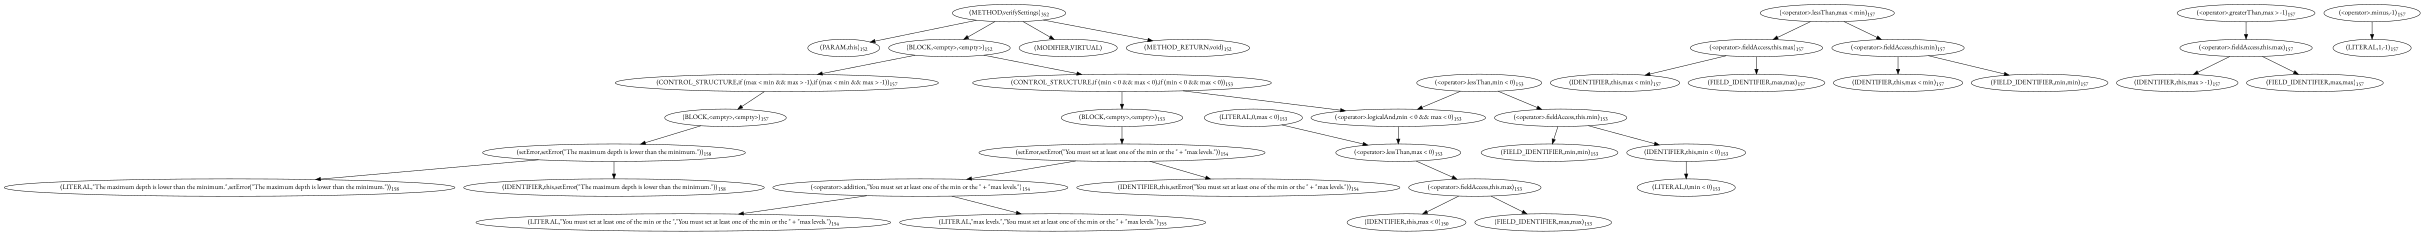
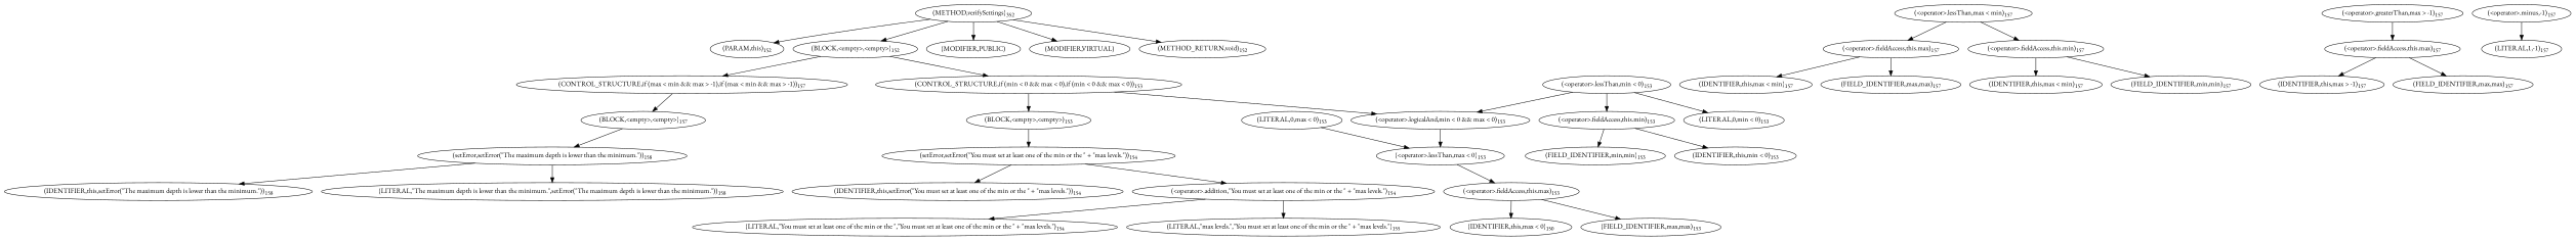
  digraph {
    fontname="EB Garamond"
    node [fontname="EB Garamond"]
    edge [fontname="EB Garamond"]
    n1 [label=<(METHOD,verifySettings)<SUB>352</SUB>>]
    n2 [label=<(PARAM,this)<SUB>152</SUB>>]
    n3 [label=<(BLOCK,&lt;empty&gt;,&lt;empty&gt;)<SUB>152</SUB>>]
+   n4 [label=<(MODIFIER,PUBLIC)>]
    n5 [label=<(MODIFIER,VIRTUAL)>]
    n6 [label=<(METHOD_RETURN,void)<SUB>152</SUB>>]
    n7 [label=<(CONTROL_STRUCTURE,if (min &lt; 0 &amp;&amp; max &lt; 0),if (min &lt; 0 &amp;&amp; max &lt; 0))<SUB>153</SUB>>]
    n8 [label=<(CONTROL_STRUCTURE,if (max &lt; min &amp;&amp; max &gt; -1),if (max &lt; min &amp;&amp; max &gt; -1))<SUB>157</SUB>>]
    n9 [label=<(&lt;operator&gt;.logicalAnd,min &lt; 0 &amp;&amp; max &lt; 0)<SUB>153</SUB>>]
    n10 [label=<(BLOCK,&lt;empty&gt;,&lt;empty&gt;)<SUB>153</SUB>>]
    n11 [label=<(BLOCK,&lt;empty&gt;,&lt;empty&gt;)<SUB>157</SUB>>]
    n12 [label=<(&lt;operator&gt;.lessThan,max &lt; 0)<SUB>153</SUB>>]
    n13 [label=<(setError,setError(&quot;You must set at least one of the min or the &quot; + &quot;max levels.&quot;))<SUB>154</SUB>>]
    n14 [label=<(&lt;operator&gt;.lessThan,min &lt; 0)<SUB>153</SUB>>]
    n15 [label=<(&lt;operator&gt;.fieldAccess,this.min)<SUB>153</SUB>>]
    n16 [label=<(LITERAL,0,min &lt; 0)<SUB>153</SUB>>]
    n17 [label=<(&lt;operator&gt;.fieldAccess,this.max)<SUB>153</SUB>>]
    n18 [label=<(IDENTIFIER,this,min &lt; 0)<SUB>153</SUB>>]
    n19 [label=<(FIELD_IDENTIFIER,min,min)<SUB>153</SUB>>]
    n20 [label=<(IDENTIFIER,this,max &lt; 0)<SUB>150</SUB>>]
    n21 [label=<(FIELD_IDENTIFIER,max,max)<SUB>153</SUB>>]
    n22 [label=<(LITERAL,0,max &lt; 0)<SUB>153</SUB>>]
    n23 [label=<(IDENTIFIER,this,setError(&quot;You must set at least one of the min or the &quot; + &quot;max levels.&quot;))<SUB>154</SUB>>]
    n24 [label=<(&lt;operator&gt;.addition,&quot;You must set at least one of the min or the &quot; + &quot;max levels.&quot;)<SUB>154</SUB>>]
    n25 [label=<(LITERAL,&quot;You must set at least one of the min or the &quot;,&quot;You must set at least one of the min or the &quot; + &quot;max levels.&quot;)<SUB>154</SUB>>]
    n26 [label=<(LITERAL,&quot;max levels.&quot;,&quot;You must set at least one of the min or the &quot; + &quot;max levels.&quot;)<SUB>155</SUB>>]
    n27 [label=<(setError,setError(&quot;The maximum depth is lower than the minimum.&quot;))<SUB>158</SUB>>]
    n28 [label=<(&lt;operator&gt;.lessThan,max &lt; min)<SUB>157</SUB>>]
    n29 [label=<(&lt;operator&gt;.fieldAccess,this.max)<SUB>157</SUB>>]
    n30 [label=<(&lt;operator&gt;.fieldAccess,this.min)<SUB>157</SUB>>]
    n31 [label=<(&lt;operator&gt;.greaterThan,max &gt; -1)<SUB>157</SUB>>]
    n32 [label=<(&lt;operator&gt;.fieldAccess,this.max)<SUB>157</SUB>>]
    n33 [label=<(IDENTIFIER,this,max &lt; min)<SUB>157</SUB>>]
    n34 [label=<(FIELD_IDENTIFIER,max,max)<SUB>157</SUB>>]
    n35 [label=<(IDENTIFIER,this,max &lt; min)<SUB>157</SUB>>]
    n36 [label=<(FIELD_IDENTIFIER,min,min)<SUB>157</SUB>>]
    n37 [label=<(IDENTIFIER,this,max &gt; -1)<SUB>157</SUB>>]
    n38 [label=<(FIELD_IDENTIFIER,max,max)<SUB>157</SUB>>]
    n39 [label=<(&lt;operator&gt;.minus,-1)<SUB>157</SUB>>]
    n40 [label=<(LITERAL,1,-1)<SUB>157</SUB>>]
    n41 [label=<(IDENTIFIER,this,setError(&quot;The maximum depth is lower than the minimum.&quot;))<SUB>158</SUB>>]
    n42 [label=<(LITERAL,&quot;The maximum depth is lower than the minimum.&quot;,setError(&quot;The maximum depth is lower than the minimum.&quot;))<SUB>158</SUB>>]
    n1 -> n2
    n1 -> n3
+   n1 -> n4
    n1 -> n5
    n1 -> n6
    n3 -> n7
    n3 -> n8
    n7 -> n9
    n7 -> n10
    n8 -> n11
    n9 -> n12
    n10 -> n13
    n11 -> n27
    n12 -> n17
    n13 -> n23
    n13 -> n24
    n14 -> n9
    n14 -> n15
-   n18 -> n16
+   n14 -> n16
    n15 -> n18
    n15 -> n19
    n17 -> n20
    n17 -> n21
    n22 -> n12
    n24 -> n25
    n24 -> n26
    n27 -> n41
    n27 -> n42
    n28 -> n29
    n28 -> n30
    n29 -> n33
    n29 -> n34
    n30 -> n35
    n30 -> n36
    n31 -> n32
    n32 -> n37
    n32 -> n38
    n39 -> n40
  }
